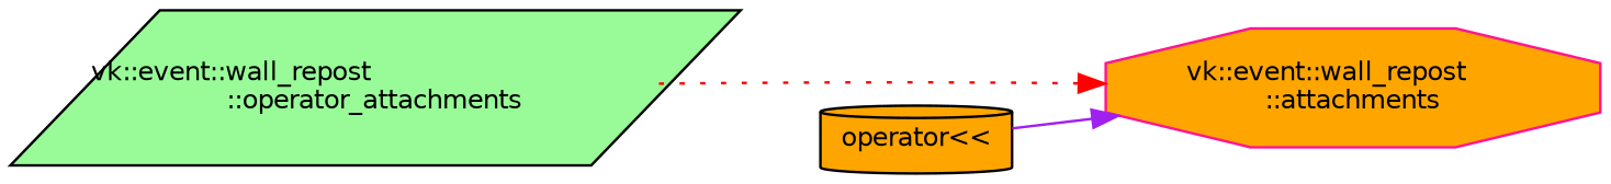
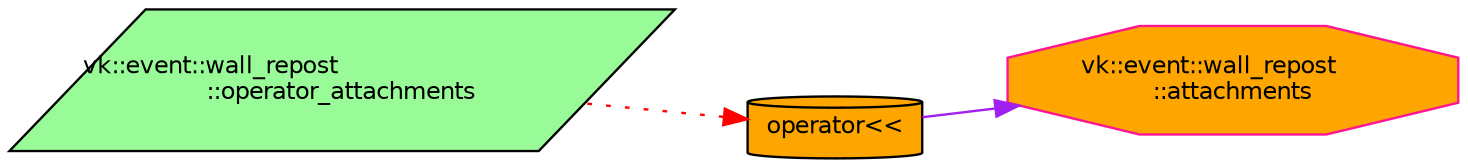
  digraph {
    rankdir=RL
    node [color=black fillcolor=orange fontname=Helvetica fontsize=10 style=filled]
    edge [dir=back fontname=Helvetica fontsize=10 labelfontname=Helvetica labelfontsize=10]
    n1 [color=deeppink fontcolor=black height=0.2 label="vk::event::wall_repost\l::attachments" shape=octagon width=0.4]
    n2 [fillcolor=palegreen height=0.2 label="vk::event::wall_repost\l::operator_attachments" shape=parallelogram width=0.4]
    n3 [height=0.2 label="operator\<\<" shape=cylinder width=0.4]
-   n1 -> n2 [color=red style=dotted]
+   n3 -> n2 [color=red style=dotted]
    n1 -> n3 [color=purple style=solid]
  }
